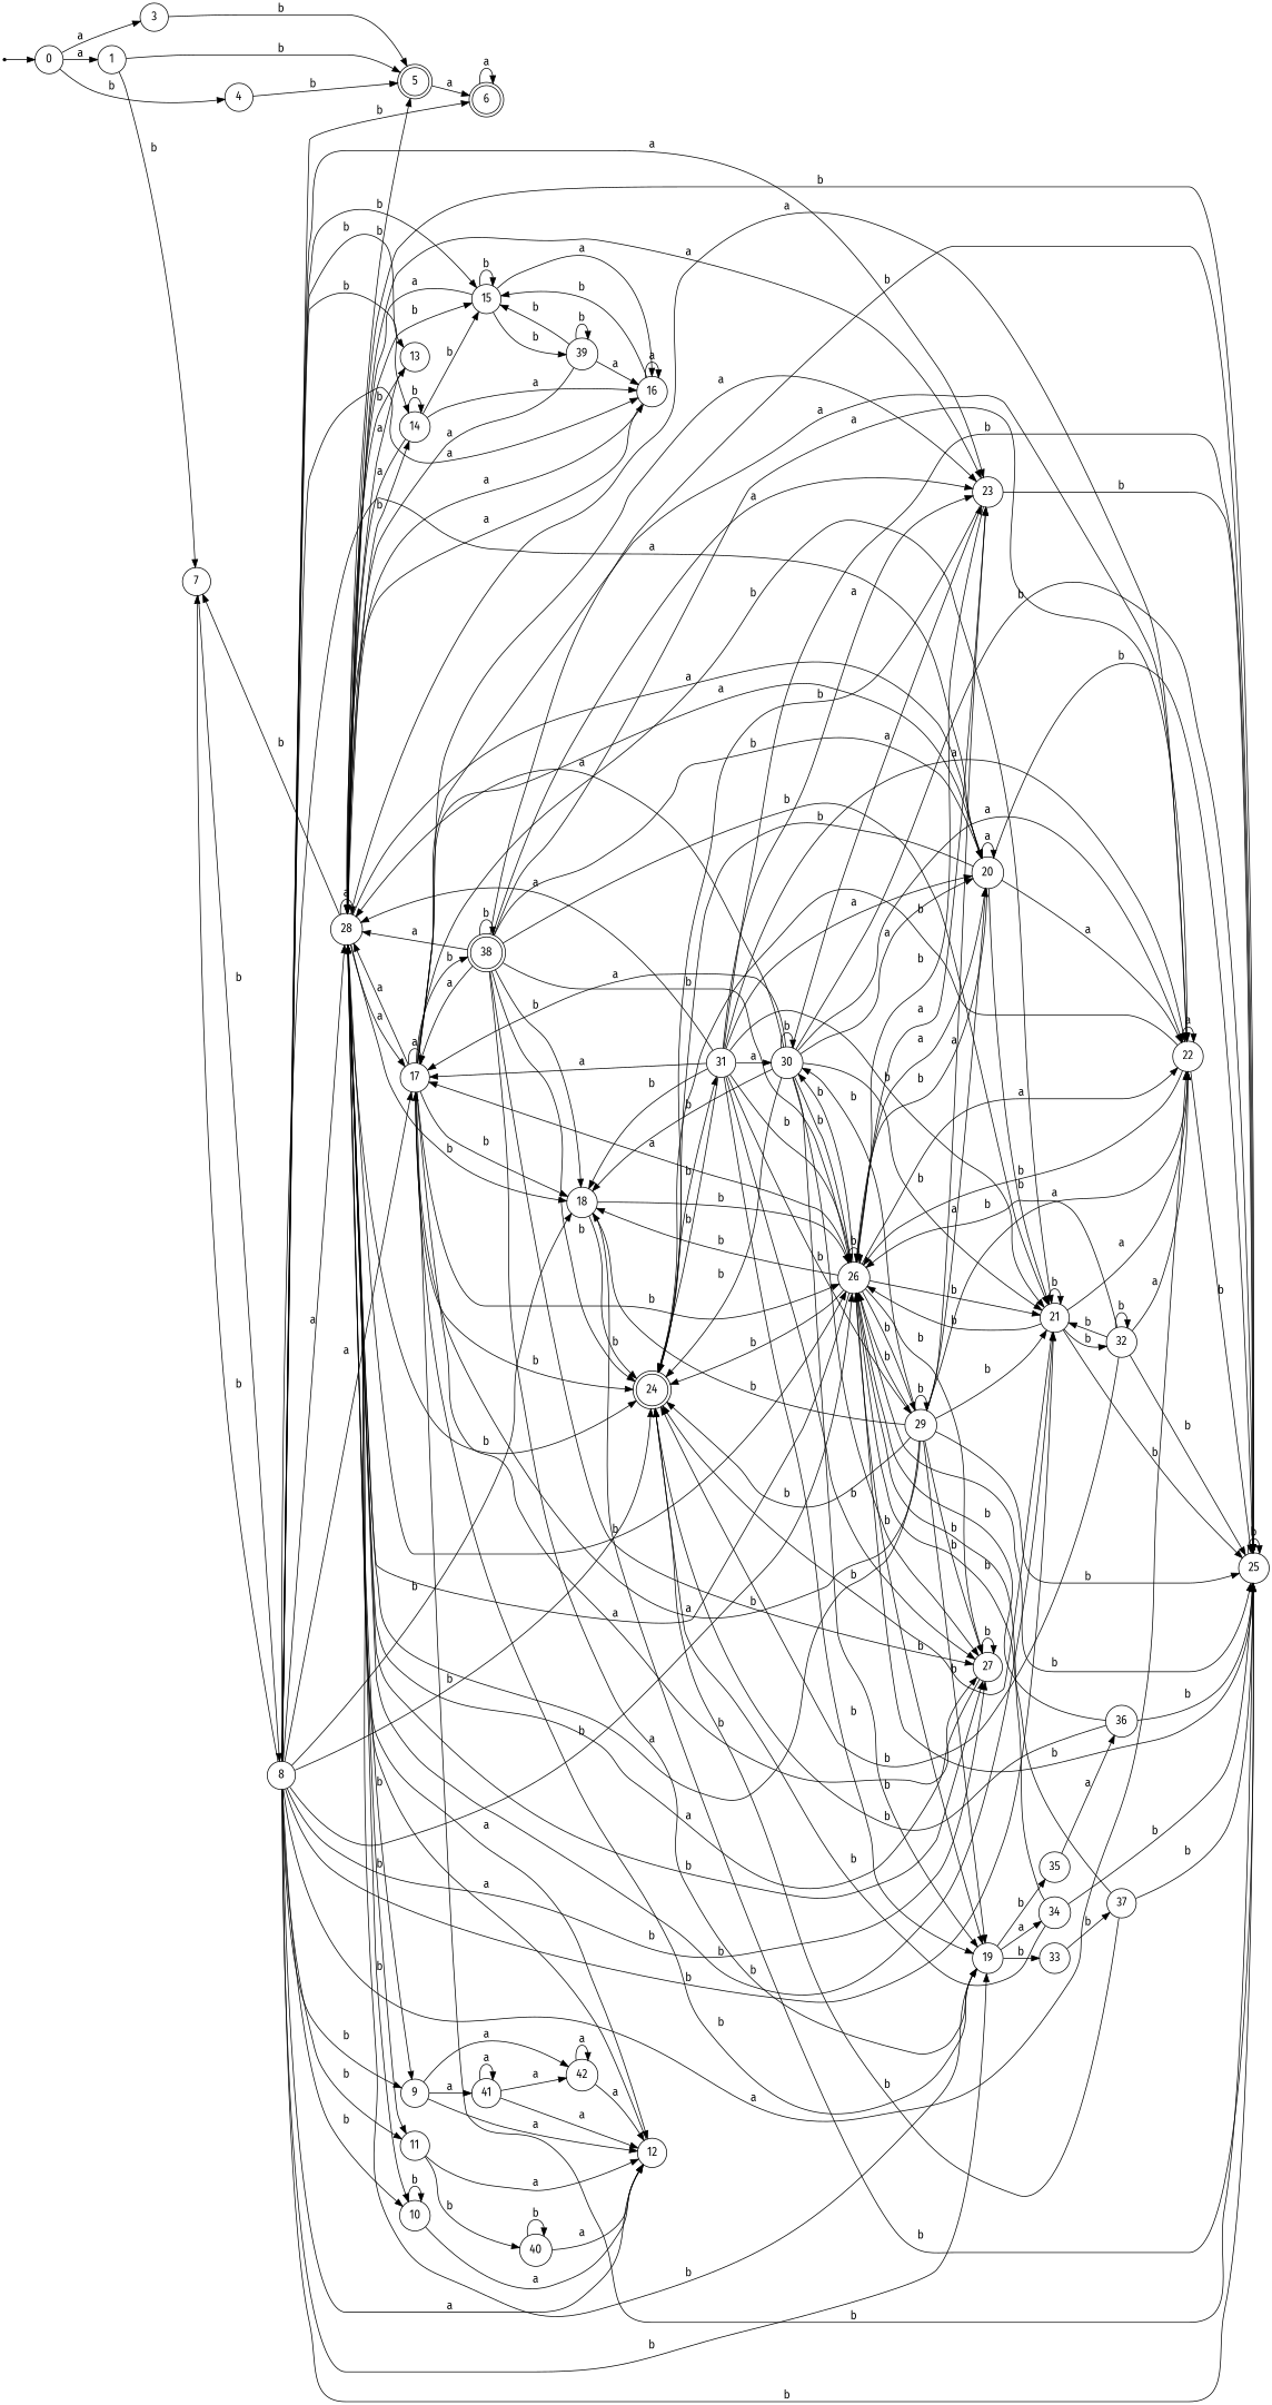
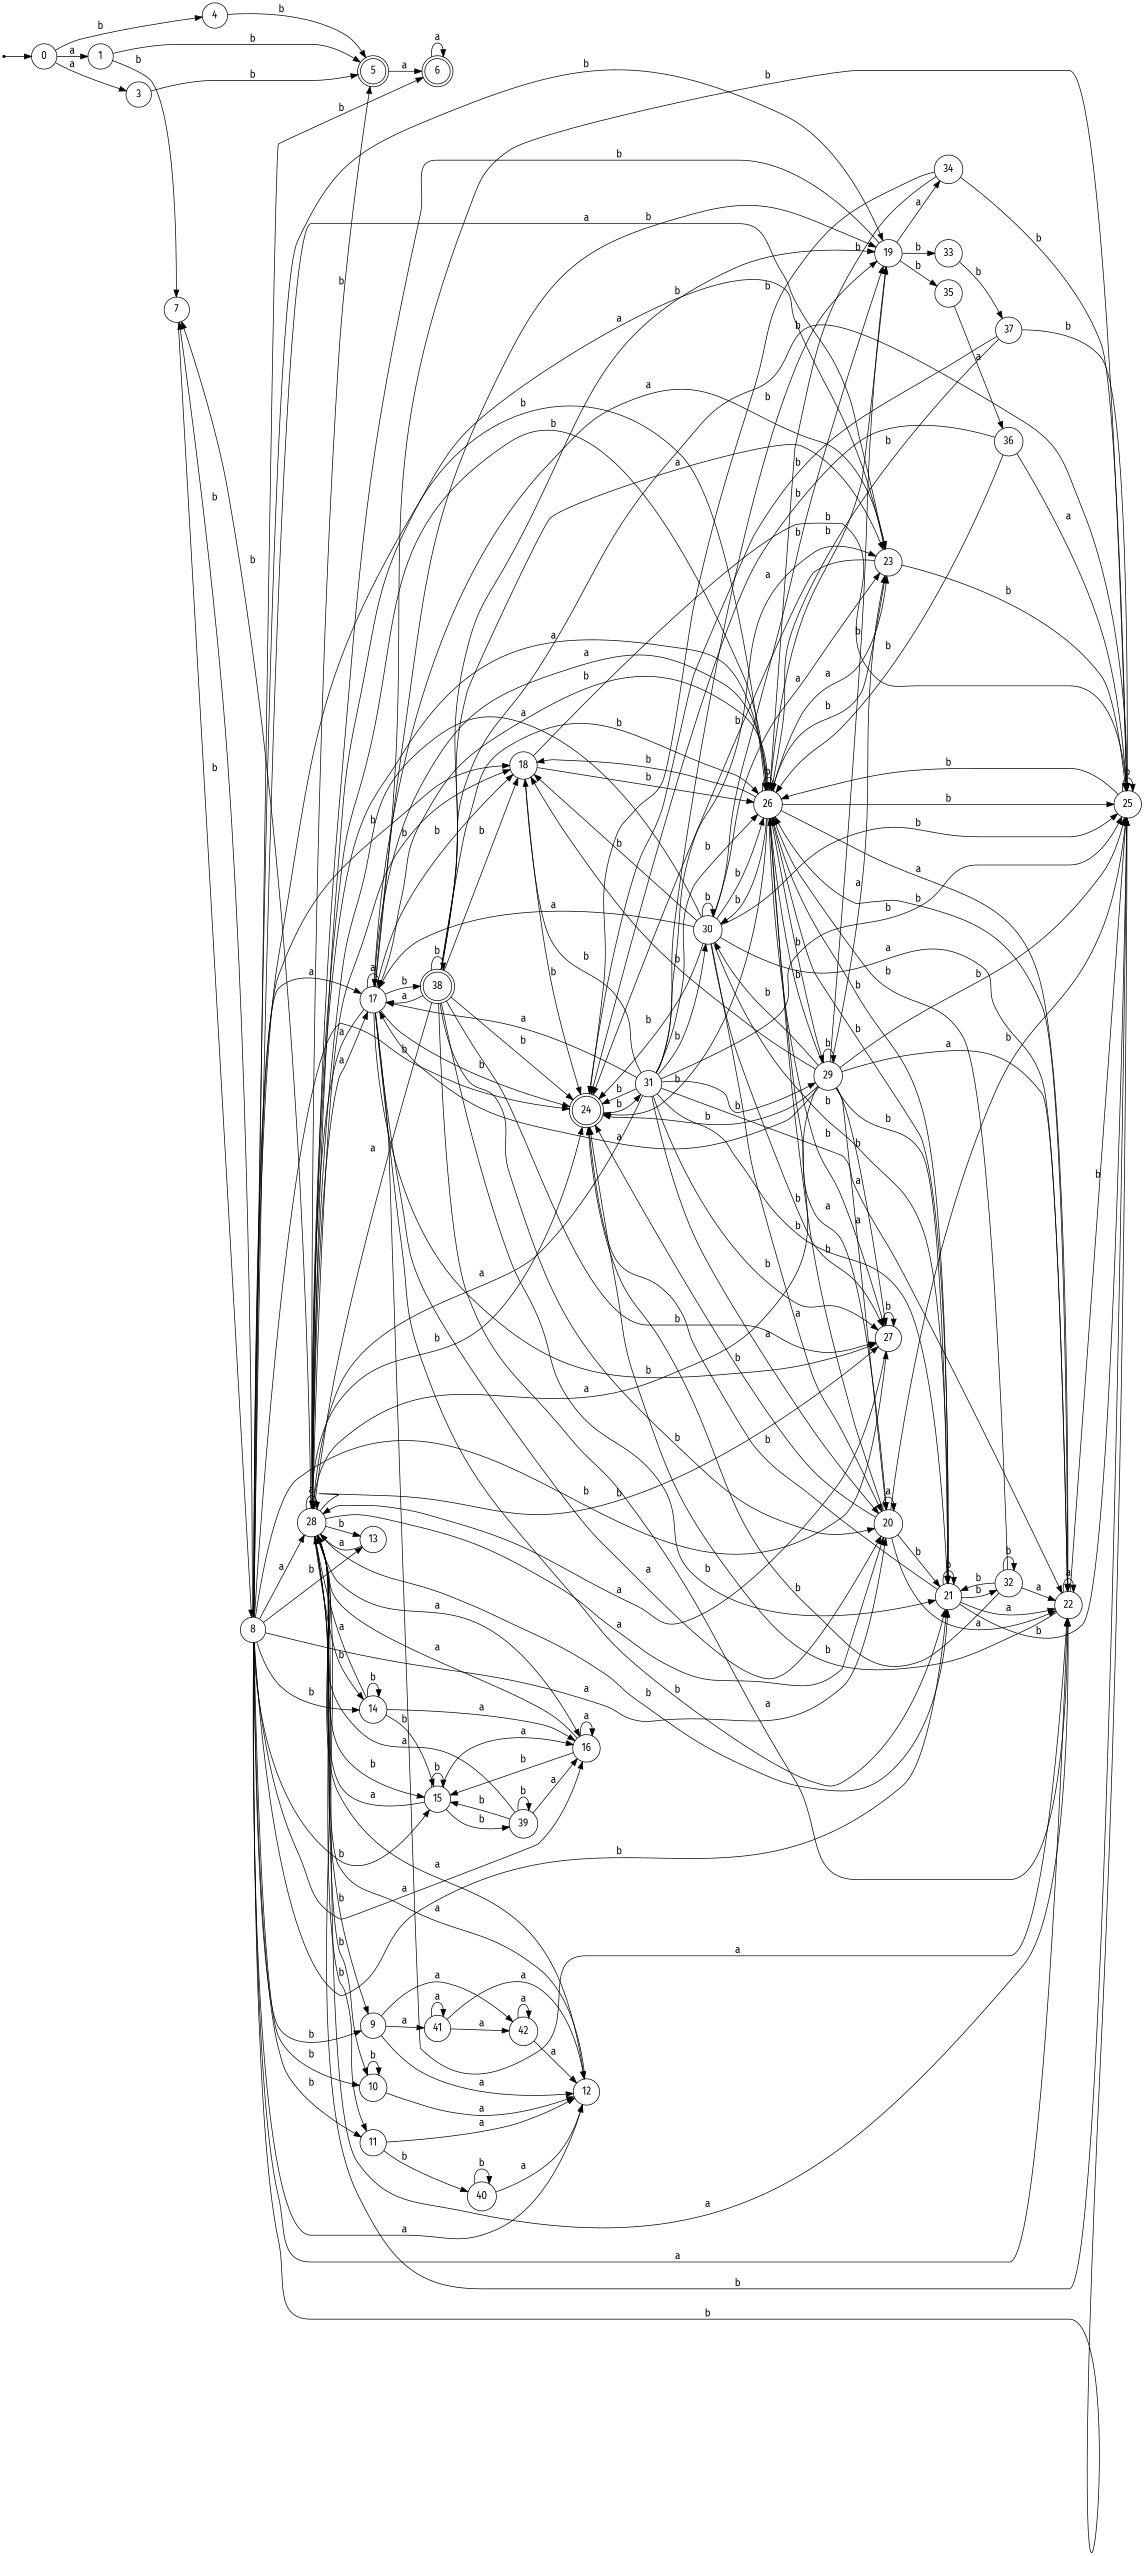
  digraph {
    fontname="Fira Sans"
    rankdir=LR
    node [fontname="Fira Sans" shape=circle]
    edge [fontname="Fira Sans"]
    dummy0 [shape=point]
    0
    1
    3
    4
    5 [shape=doublecircle]
    7
    6 [shape=doublecircle]
    8
    9
    10
    11
    12
    13
    14
    15
    16
    17
    18
    19
    20
    21
    22
    23
    24 [shape=doublecircle]
    25
    26
    27
    28
    41
    42
    40
    39
    38 [shape=doublecircle]
    33
    34
    35
    32
    31
    29
    30
    37
    36
    dummy0 -> 0
    0 -> 1 [label=a]
    0 -> 3 [label=a]
    0 -> 4 [label=b]
    1 -> 5 [label=b]
    1 -> 7 [label=b]
    3 -> 5 [label=b]
    4 -> 5 [label=b]
    5 -> 6 [label=a]
    7 -> 8 [label=b]
    6 -> 6 [label=a]
    8 -> 7 [label=b]
    8 -> 6 [label=b]
    8 -> 9 [label=b]
    8 -> 10 [label=b]
    8 -> 11 [label=b]
    8 -> 12 [label=a]
    8 -> 13 [label=b]
    8 -> 14 [label=b]
    8 -> 15 [label=b]
    8 -> 16 [label=a]
    8 -> 17 [label=a]
    8 -> 18 [label=b]
    8 -> 19 [label=b]
    8 -> 20 [label=a]
    8 -> 21 [label=b]
    8 -> 22 [label=a]
    8 -> 23 [label=a]
    8 -> 24 [label=b]
    8 -> 25 [label=b]
    8 -> 26 [label=b]
    8 -> 27 [label=b]
    8 -> 28 [label=a]
    9 -> 12 [label=a]
    9 -> 41 [label=a]
    9 -> 42 [label=a]
    10 -> 10 [label=b]
    10 -> 12 [label=a]
    11 -> 12 [label=a]
    11 -> 40 [label=b]
    12 -> 28 [label=a]
    13 -> 28 [label=a]
    14 -> 14 [label=b]
    14 -> 15 [label=b]
    14 -> 16 [label=a]
    14 -> 28 [label=a]
    15 -> 15 [label=b]
    15 -> 16 [label=a]
    15 -> 28 [label=a]
    15 -> 39 [label=b]
    16 -> 15 [label=b]
    16 -> 16 [label=a]
    16 -> 28 [label=a]
    17 -> 17 [label=a]
    17 -> 18 [label=b]
    17 -> 19 [label=b]
    17 -> 20 [label=a]
    17 -> 21 [label=b]
    17 -> 22 [label=a]
    17 -> 23 [label=a]
    17 -> 24 [label=b]
    17 -> 25 [label=b]
    17 -> 26 [label=b]
    17 -> 27 [label=b]
    17 -> 28 [label=a]
    17 -> 38 [label=b]
    18 -> 24 [label=b]
    18 -> 25 [label=b]
    18 -> 26 [label=b]
    19 -> 28 [label=b]
    19 -> 33 [label=b]
    19 -> 34 [label=a]
    19 -> 35 [label=b]
    20 -> 20 [label=a]
    20 -> 21 [label=b]
    20 -> 22 [label=a]
    20 -> 24 [label=b]
    20 -> 25 [label=b]
    20 -> 26 [label=b]
    21 -> 21 [label=b]
    21 -> 22 [label=a]
    21 -> 24 [label=b]
    21 -> 25 [label=b]
    21 -> 26 [label=b]
    21 -> 32 [label=b]
    22 -> 22 [label=a]
    22 -> 24 [label=b]
    22 -> 25 [label=b]
    22 -> 26 [label=b]
    23 -> 24 [label=b]
    23 -> 25 [label=b]
    23 -> 26 [label=b]
    24 -> 31 [label=b]
    25 -> 25 [label=b]
    25 -> 26 [label=b]
    26 -> 17 [label=a]
    26 -> 18 [label=b]
    26 -> 19 [label=b]
    26 -> 20 [label=a]
    26 -> 21 [label=b]
    26 -> 22 [label=a]
    26 -> 23 [label=a]
    26 -> 24 [label=b]
    26 -> 25 [label=b]
    26 -> 26 [label=b]
    26 -> 27 [label=b]
    26 -> 28 [label=a]
    26 -> 29 [label=b]
    26 -> 30 [label=b]
    27 -> 27 [label=b]
    27 -> 28 [label=a]
    28 -> 5 [label=b]
    28 -> 7 [label=b]
    28 -> 9 [label=b]
    28 -> 10 [label=b]
    28 -> 11 [label=b]
    28 -> 12 [label=a]
    28 -> 13 [label=b]
    28 -> 14 [label=b]
    28 -> 15 [label=b]
    28 -> 16 [label=a]
    28 -> 17 [label=a]
    28 -> 18 [label=b]
    28 -> 20 [label=a]
    28 -> 21 [label=b]
    28 -> 22 [label=a]
    28 -> 23 [label=a]
    28 -> 24 [label=b]
    28 -> 25 [label=b]
    28 -> 26 [label=b]
    28 -> 27 [label=b]
    28 -> 28 [label=a]
    41 -> 12 [label=a]
    41 -> 41 [label=a]
    41 -> 42 [label=a]
    42 -> 12 [label=a]
    42 -> 42 [label=a]
    40 -> 12 [label=a]
    40 -> 40 [label=b]
    39 -> 15 [label=b]
    39 -> 16 [label=a]
    39 -> 28 [label=a]
    39 -> 39 [label=b]
    38 -> 17 [label=a]
    38 -> 18 [label=b]
    38 -> 19 [label=b]
    38 -> 20 [label=b]
    38 -> 21 [label=b]
    38 -> 22 [label=a]
    38 -> 23 [label=a]
    38 -> 24 [label=b]
    38 -> 25 [label=b]
    38 -> 26 [label=b]
    38 -> 27 [label=b]
    38 -> 28 [label=a]
    38 -> 38 [label=b]
    33 -> 37 [label=b]
    34 -> 24 [label=b]
    34 -> 25 [label=b]
    34 -> 26 [label=b]
    35 -> 36 [label=a]
    32 -> 21 [label=b]
    32 -> 22 [label=a]
    32 -> 24 [label=b]
-   32 -> 25 [label=b]
    32 -> 26 [label=b]
    32 -> 32 [label=b]
    31 -> 17 [label=a]
    31 -> 18 [label=b]
    31 -> 19 [label=b]
    31 -> 20 [label=a]
    31 -> 21 [label=b]
    31 -> 22 [label=a]
    31 -> 23 [label=a]
    31 -> 24 [label=b]
    31 -> 25 [label=b]
    31 -> 26 [label=b]
    31 -> 27 [label=b]
    31 -> 28 [label=a]
    31 -> 29 [label=b]
-   31 -> 30 [label=a]
+   31 -> 30 [label=b]
    29 -> 17 [label=a]
    29 -> 18 [label=b]
    29 -> 19 [label=b]
    29 -> 20 [label=a]
    29 -> 21 [label=b]
    29 -> 22 [label=a]
    29 -> 23 [label=a]
    29 -> 24 [label=b]
    29 -> 25 [label=b]
    29 -> 26 [label=b]
    29 -> 27 [label=b]
    29 -> 28 [label=a]
    29 -> 29 [label=b]
    29 -> 30 [label=b]
    30 -> 17 [label=a]
    30 -> 18 [label=b]
    30 -> 19 [label=b]
    30 -> 20 [label=a]
    30 -> 21 [label=b]
    30 -> 22 [label=a]
    30 -> 23 [label=a]
    30 -> 24 [label=b]
    30 -> 25 [label=b]
    30 -> 26 [label=b]
    30 -> 27 [label=b]
    30 -> 28 [label=a]
    30 -> 30 [label=b]
    37 -> 24 [label=b]
    37 -> 25 [label=b]
    37 -> 26 [label=b]
    36 -> 24 [label=b]
-   36 -> 25 [label=b]
+   36 -> 25 [label=a]
    36 -> 26 [label=b]
  }
